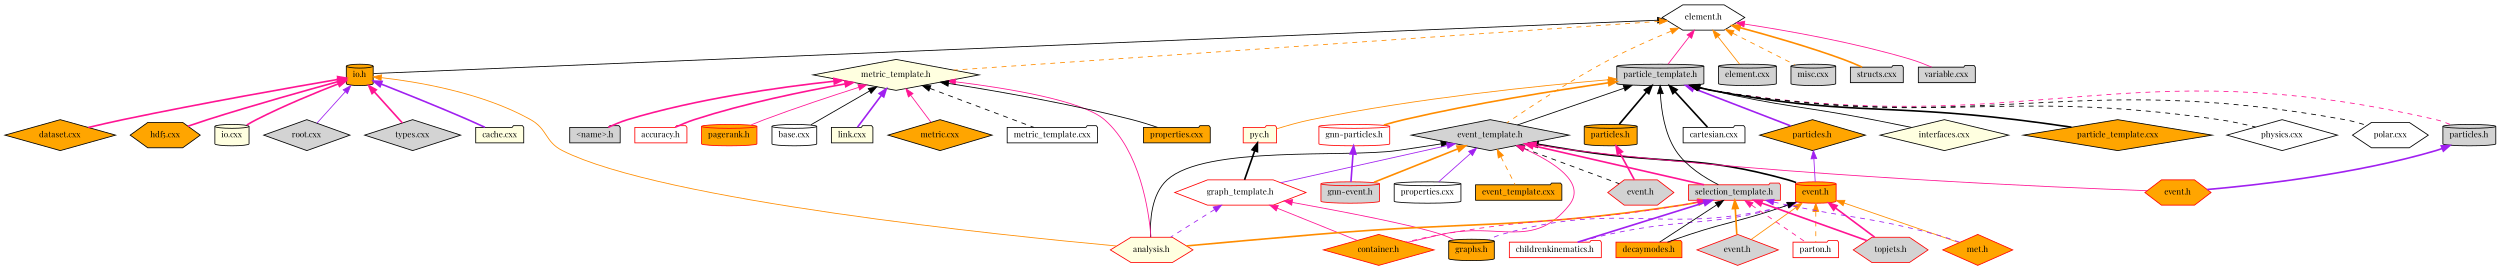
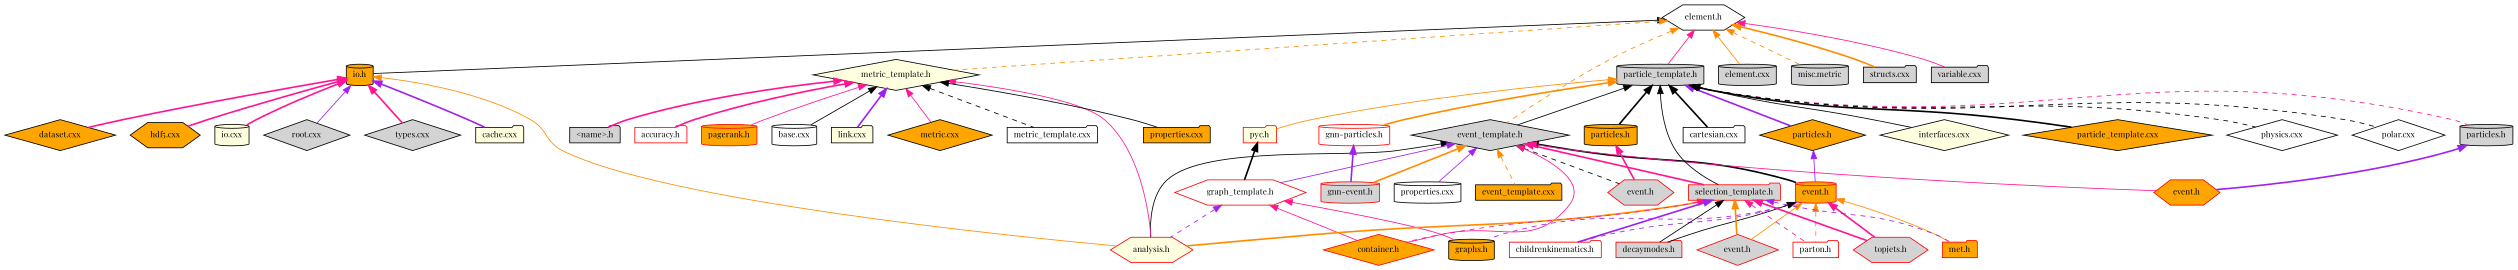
  digraph {
    fontname="Playfair Display"
    node [color=black fillcolor=lightgrey fontname="Playfair Display" fontsize=10 shape=folder style=filled]
    edge [color=deeppink dir=back fontname="Playfair Display" fontsize=10 labelfontname=Helvetica labelfontsize=10 style=solid]
    n1 [fillcolor=white fontcolor=black height=0.2 label="element.h" shape=hexagon width=0.4]
    n2 [height=0.2 label="event_template.h" shape=diamond width=0.4]
    n3 [fillcolor=orange height=0.2 label="io.h" shape=cylinder width=0.4]
    n4 [fillcolor=lightyellow height=0.2 label="metric_template.h" shape=diamond width=0.4]
    n5 [height=0.2 label="particle_template.h" shape=cylinder width=0.4]
    n6 [height=0.2 label="element.cxx" shape=cylinder width=0.4]
-   n7 [height=0.2 label="misc.cxx" shape=cylinder width=0.4]
+   n7 [height=0.2 label="misc.metric" shape=cylinder width=0.4]
    n8 [height=0.2 label="structs.cxx" width=0.4]
    n9 [height=0.2 label="variable.cxx" width=0.4]
    n10 [color=red fillcolor=orange height=0.2 label="event.h" shape=cylinder width=0.4]
    n11 [color=red fillcolor=orange height=0.2 label="event.h" shape=hexagon width=0.4]
    n12 [color=red height=0.2 label="gnn-event.h" shape=cylinder width=0.4]
    n13 [color=red height=0.2 label="event.h" shape=hexagon width=0.4]
    n14 [color=red fillcolor=lightyellow height=0.2 label="analysis.h" shape=hexagon width=0.4]
    n15 [color=red fillcolor=orange height=0.2 label="container.h" shape=diamond width=0.4]
    n16 [fillcolor=orange height=0.2 label="event_template.cxx" width=0.4]
    n17 [fillcolor=white height=0.2 label="properties.cxx" shape=cylinder width=0.4]
    n18 [color=red fillcolor=white height=0.2 label="graph_template.h" shape=hexagon width=0.4]
    n19 [color=red height=0.2 label="selection_template.h" width=0.4]
    n20 [fillcolor=lightyellow height=0.2 label="cache.cxx" width=0.4]
    n21 [fillcolor=orange height=0.2 label="dataset.cxx" shape=diamond width=0.4]
    n22 [fillcolor=orange height=0.2 label="hdf5.cxx" shape=hexagon width=0.4]
    n23 [fillcolor=lightyellow height=0.2 label="io.cxx" shape=cylinder width=0.4]
    n24 [height=0.2 label="root.cxx" shape=diamond width=0.4]
    n25 [height=0.2 label="types.cxx" shape=diamond width=0.4]
    n26 [color=red fillcolor=white height=0.2 label="accuracy.h" width=0.4]
    n27 [color=red fillcolor=orange height=0.2 label="pagerank.h" shape=cylinder width=0.4]
    n28 [fillcolor=white height=0.2 label="base.cxx" shape=cylinder width=0.4]
    n29 [fillcolor=lightyellow height=0.2 label="link.cxx" width=0.4]
    n30 [fillcolor=orange height=0.2 label="metric.cxx" shape=diamond width=0.4]
    n31 [fillcolor=white height=0.2 label="metric_template.cxx" width=0.4]
    n32 [fillcolor=orange height=0.2 label="properties.cxx" width=0.4]
    n33 [height=0.2 label="\<name\>.h" width=0.4]
    n34 [fillcolor=orange height=0.2 label="particles.h" shape=diamond width=0.4]
    n35 [height=0.2 label="particles.h" shape=cylinder width=0.4]
    n36 [color=red fillcolor=white height=0.2 label="gnn-particles.h" shape=cylinder width=0.4]
    n37 [fillcolor=orange height=0.2 label="particles.h" shape=cylinder width=0.4]
    n38 [fillcolor=white height=0.2 label="cartesian.cxx" width=0.4]
    n39 [fillcolor=lightyellow height=0.2 label="interfaces.cxx" shape=diamond width=0.4]
    n40 [fillcolor=orange height=0.2 label="particle_template.cxx" shape=diamond width=0.4]
    n41 [fillcolor=white height=0.2 label="physics.cxx" shape=diamond width=0.4]
-   n42 [fillcolor=white height=0.2 label="polar.cxx" shape=hexagon width=0.4]
+   n42 [fillcolor=white height=0.2 label="polar.cxx" shape=diamond width=0.4]
    n43 [color=red fillcolor=lightyellow height=0.2 label="pyc.h" width=0.4]
    n44 [fillcolor=orange height=0.2 label="graphs.h" shape=cylinder width=0.4]
-   n45 [color=red fillcolor=orange height=0.2 label="met.h" shape=diamond width=0.4]
+   n45 [color=red fillcolor=orange height=0.2 label="met.h" width=0.4]
    n46 [color=red fillcolor=white height=0.2 label="childrenkinematics.h" width=0.4]
-   n47 [color=red fillcolor=orange height=0.2 label="decaymodes.h" width=0.4]
+   n47 [color=red height=0.2 label="decaymodes.h" width=0.4]
    n48 [color=red height=0.2 label="event.h" shape=diamond width=0.4]
    n49 [color=red fillcolor=white height=0.2 label="parton.h" width=0.4]
    n50 [color=red height=0.2 label="topjets.h" shape=hexagon width=0.4]
    n1 -> n2 [color=darkorange style=dashed]
    n1 -> n3 [color=black]
    n1 -> n4 [color=darkorange style=dashed]
    n1 -> n5
    n1 -> n6 [color=darkorange]
    n1 -> n7 [color=darkorange style=dashed]
    n1 -> n8 [color=darkorange style=bold]
    n1 -> n9
    n2 -> n10 [color=black style=bold]
    n2 -> n11
    n2 -> n12 [color=darkorange style=bold]
    n2 -> n13 [color=black style=dashed]
    n2 -> n14 [color=black]
    n2 -> n15
    n2 -> n16 [color=darkorange style=dashed]
    n2 -> n17 [color=purple]
    n2 -> n18 [color=purple]
    n2 -> n19 [style=bold]
    n3 -> n14 [color=darkorange]
    n3 -> n20 [color=purple style=bold]
    n3 -> n21 [style=bold]
    n3 -> n22 [style=bold]
    n3 -> n23 [style=bold]
    n3 -> n24 [color=purple]
    n3 -> n25 [style=bold]
    n4 -> n14
    n4 -> n26 [style=bold]
    n4 -> n27
    n4 -> n28 [color=black]
    n4 -> n29 [color=purple style=bold]
    n4 -> n30
    n4 -> n31 [color=black style=dashed]
    n4 -> n32 [color=black]
    n4 -> n33 [style=bold]
    n5 -> n2 [color=black]
    n5 -> n19 [color=black]
    n5 -> n34 [color=purple style=bold]
    n5 -> n35 [style=dashed]
    n5 -> n36 [color=darkorange style=bold]
    n5 -> n37 [color=black style=bold]
    n5 -> n38 [color=black style=bold]
    n5 -> n39 [color=black]
    n5 -> n40 [color=black style=bold]
    n5 -> n41 [color=black style=dashed]
    n5 -> n42 [color=black style=dashed]
    n5 -> n43 [color=darkorange]
    n10 -> n44 [color=purple style=dashed]
    n10 -> n45 [color=darkorange]
    n10 -> n46 [color=purple style=dashed]
    n10 -> n47 [color=black]
    n10 -> n48 [color=darkorange]
    n10 -> n49 [color=darkorange style=dashed]
    n10 -> n50 [style=bold]
    n18 -> n14 [color=purple style=dashed]
    n18 -> n15
    n18 -> n44
    n19 -> n14 [color=darkorange style=bold]
    n19 -> n15 [style=dashed]
    n19 -> n45 [color=purple style=dashed]
    n19 -> n46 [color=purple style=bold]
    n19 -> n47 [color=black]
    n19 -> n48 [color=darkorange style=bold]
    n19 -> n49 [style=dashed]
    n19 -> n50 [style=bold]
    n34 -> n10 [color=purple]
    n35 -> n11 [color=purple style=bold]
    n36 -> n12 [color=purple style=bold]
    n37 -> n13 [style=bold]
    n43 -> n18 [color=black style=bold]
  }
